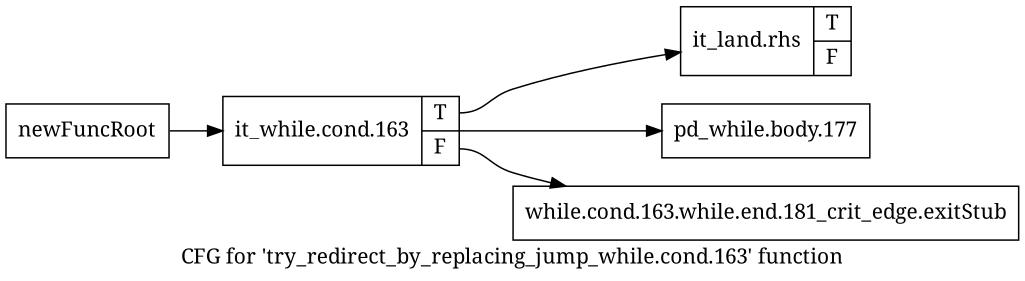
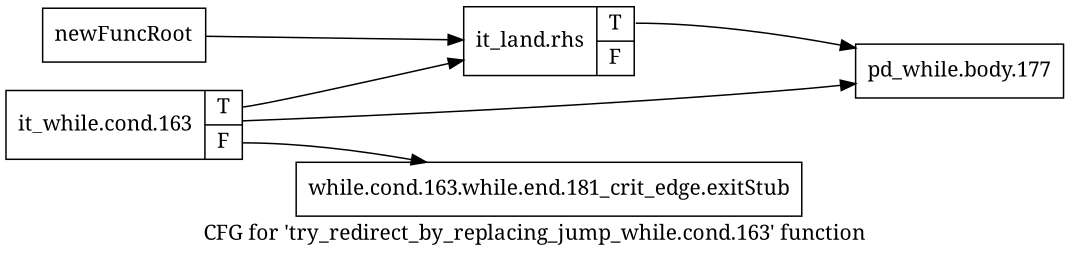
  digraph {
    fontname="Noto Serif"
    label="CFG for 'try_redirect_by_replacing_jump_while.cond.163' function"
    rankdir=LR
    node [fontname="Noto Serif" shape=record]
    edge [fontname="Noto Serif"]
    n1 [label="{newFuncRoot}"]
    n2 [label="{it_while.cond.163|{<s0>T|<s1>F}}"]
    n3 [label="{while.cond.163.while.end.181_crit_edge.exitStub}"]
    n4 [label="{it_land.rhs|{<s0>T|<s1>F}}"]
    n5 [label="{pd_while.body.177}"]
-   n1 -> n2
+   n1 -> n4
    n2 -> n3 [tailport=s1]
    n2 -> n4 [tailport=s0]
    n2 -> n5
+   n4 -> n5 [tailport=s0]
  }
